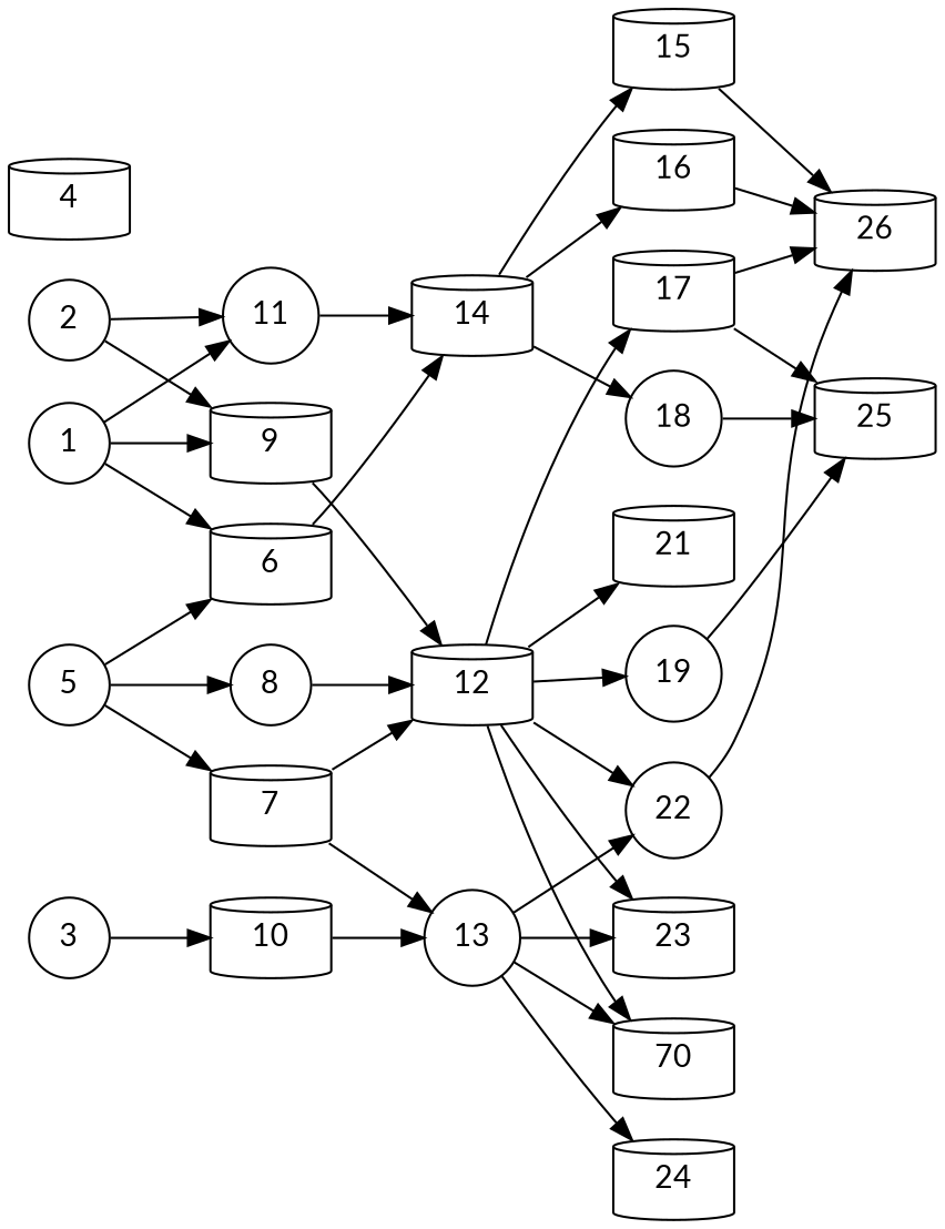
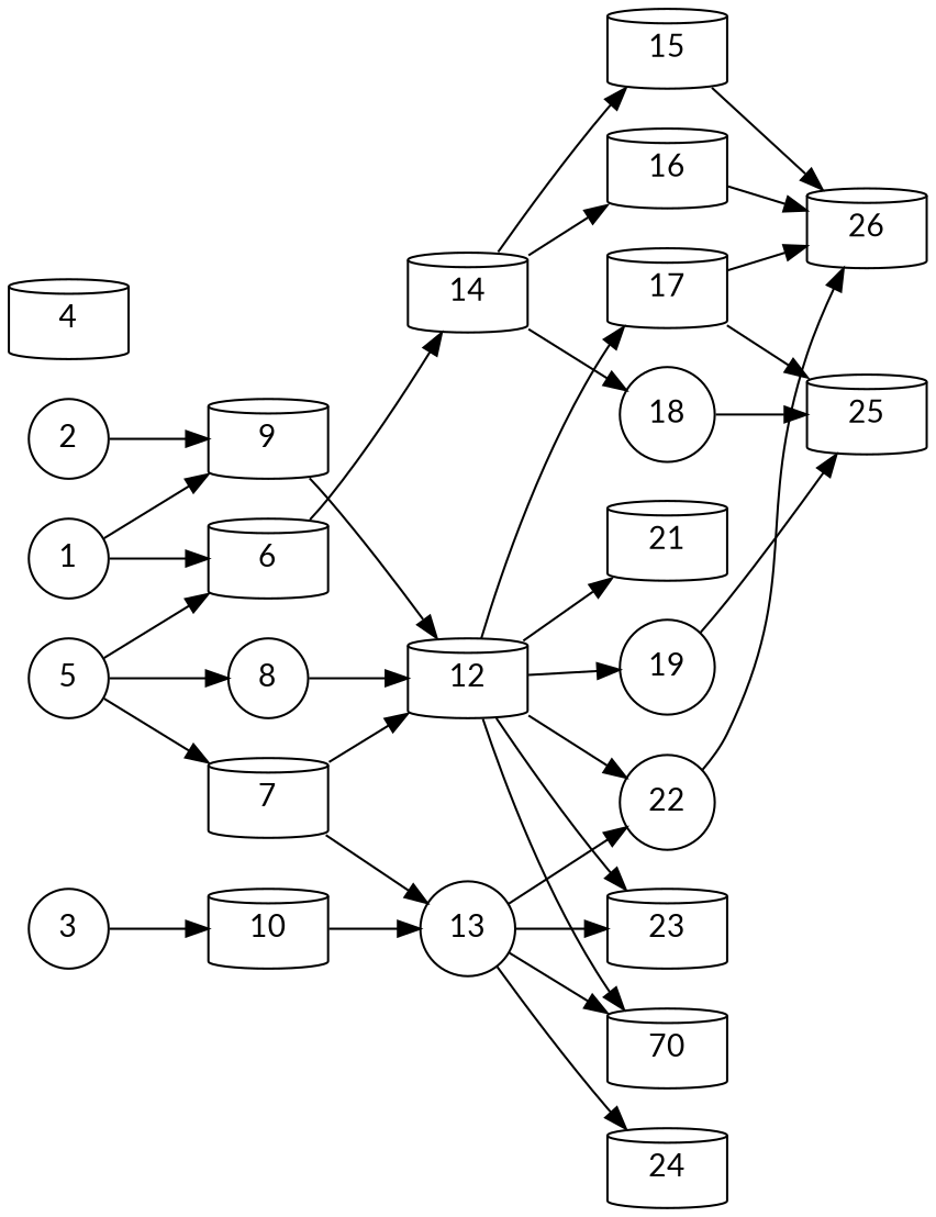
  digraph {
    fontname=Lato
    rankdir=LR
    node [alpha=0.02 fontname=Lato shape=cylinder]
    edge [fontname=Lato]
    1 [alpha=0.18 expect_size=39650348369025912 shape=circle]
    6 [expect_size=1620845933065764096]
    9 [expect_size=5418730102765231]
-   11 [alpha=0.06 expect_size=42924186672278536 shape=circle]
    14 [alpha=0.16 expect_size=7914641934931460096]
    12 [alpha=0.06 expect_size=833142862466058752]
    15 [alpha=0.14 expect_size=3037593376065885]
    16 [alpha=0.13 expect_size=121380677785753747456]
    18 [alpha=0.08 expect_size=479046075016443520 shape=circle]
    17 [expect_size=841571855820096896]
    19 [alpha=0.00 expect_size=1030841991632999 shape=circle]
    n12 [alpha=0.16 expect_size=189887610849566130176 label=70]
    21 [alpha=0.11 expect_size=20214594232316680]
    22 [alpha=0.10 expect_size=595439407536663296 shape=circle]
    23 [alpha=0.19 expect_size=905853722767130624000]
    2 [alpha=0.07 expect_size=944277461886495096832 shape=circle]
    3 [alpha=0.11 expect_size=986317174773472 shape=circle]
    10 [alpha=0.05 expect_size=126669302977042448]
    13 [alpha=0.09 expect_size=582987747781651968 shape=circle]
    24 [alpha=0.01 expect_size=2379046313630916]
    4 [alpha=0.17 expect_size=523613474426774880256]
    5 [alpha=0.06 expect_size=5633005010368334 shape=circle]
    7 [alpha=0.05 expect_size=29486577433803100]
    8 [alpha=0.16 expect_size=676114885821897637888 shape=circle]
    26 [alpha=0.15 expect_size=630416037904384000000]
    25 [alpha=0.10 expect_size=26688918540962240]
    1 -> 6
    1 -> 9
-   1 -> 11
    6 -> 14
    9 -> 12
-   11 -> 14
    14 -> 15
    14 -> 16
    14 -> 18
    12 -> 17
    12 -> 19
    12 -> n12
    12 -> 21
    12 -> 22
    12 -> 23
    15 -> 26
    16 -> 26
    18 -> 25
    17 -> 26
    17 -> 25
    19 -> 25
    22 -> 26
    2 -> 9
-   2 -> 11
    3 -> 10
    10 -> 13
    13 -> n12
    13 -> 22
    13 -> 23
    13 -> 24
    5 -> 6
    5 -> 7
    5 -> 8
    7 -> 12
    7 -> 13
    8 -> 12
  }
